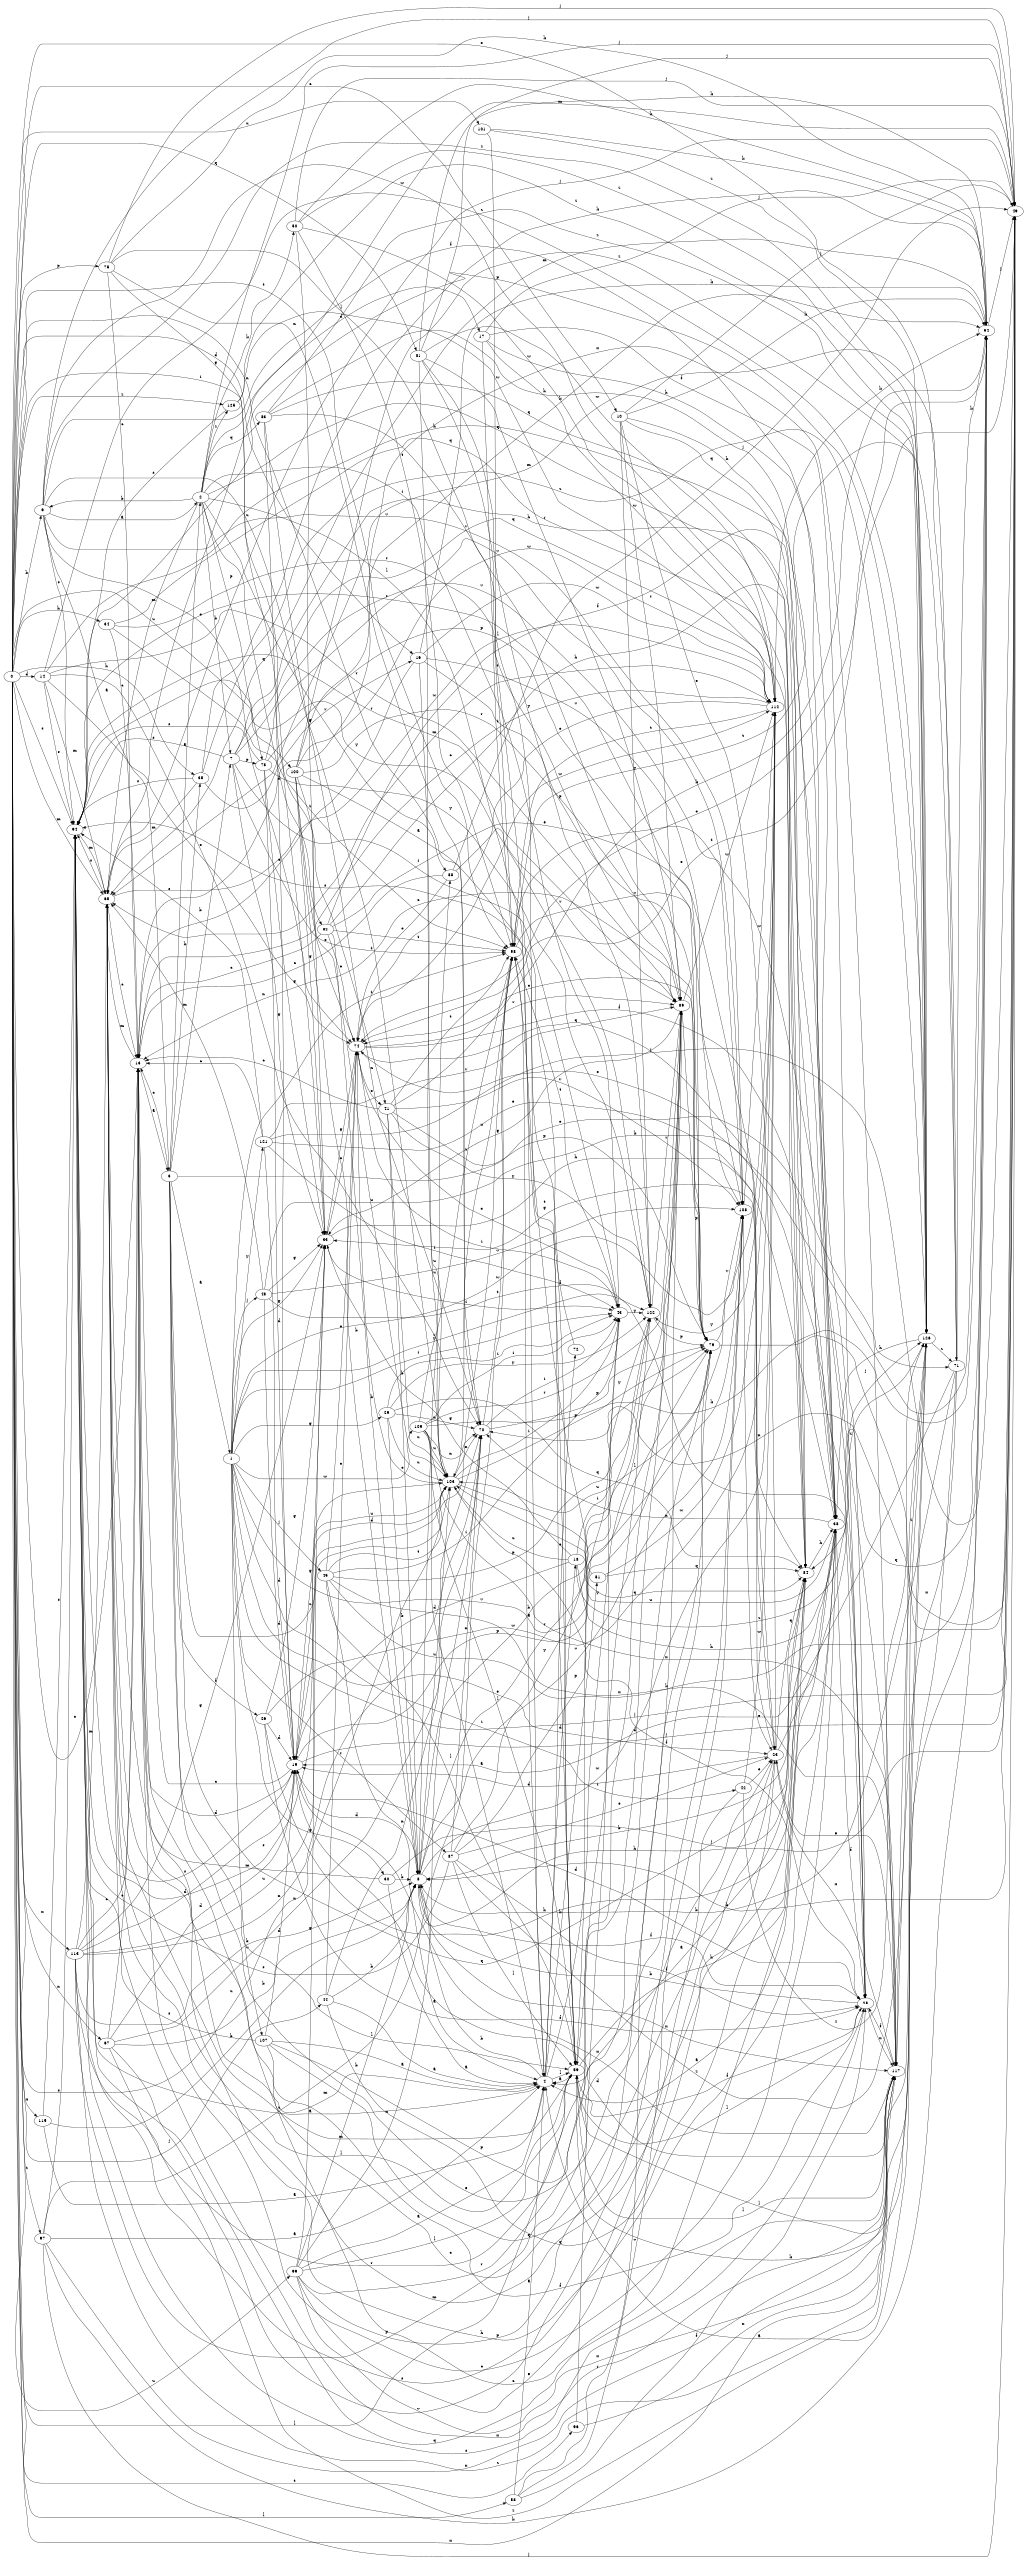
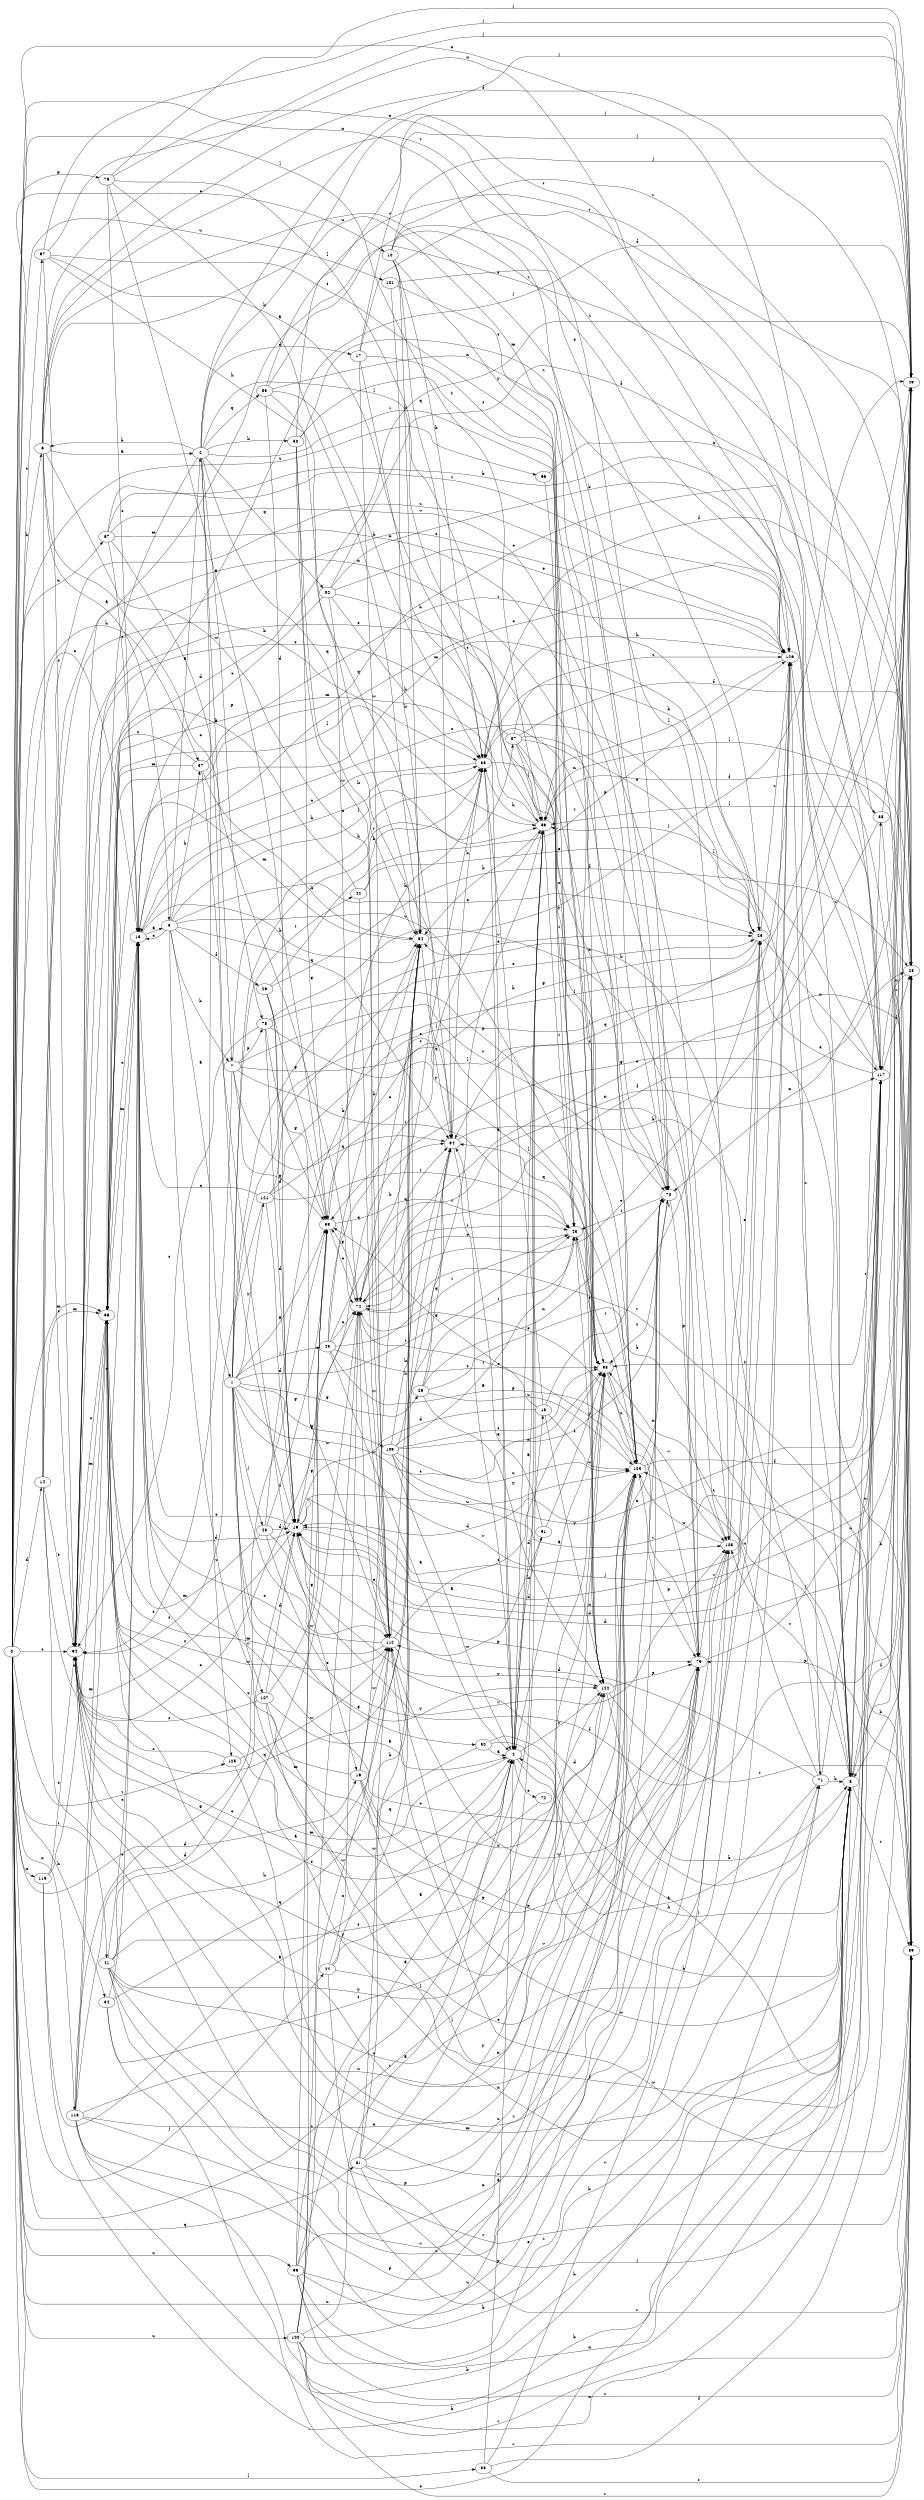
  strict digraph {
    rankdir=LR
    0
    6
    10
    13
    14
    16
    34
-   37 [label=35]
+   37
    41
    44
    58
    59
    65
    67
    70
    71
    75
    81
    94
    96
    97
    98
    99
    100
    101
    103
    113
    115
    117
    125
    49
    108
    112
    2
    3
    28
    74
    126
    23
    122
    84
    38
    89
    54
    19
    79
    8
    4
    43
    33
    1
    29
    30
    42
    45
    48
    87
    107
    109
    121
    7
    17
    50
    78
    82
    83
    88
    26
    18
    51
    72
    0 -> 6 [label=b]
    0 -> 10 [label=c]
    0 -> 13 [label=c]
    0 -> 14 [label=d]
    0 -> 16 [label=d]
    0 -> 34 [label=h]
    0 -> 37 [label=h]
    0 -> 41 [label=i]
    0 -> 44 [label=j]
    0 -> 58 [label=l]
    0 -> 59 [label=l]
    0 -> 65 [label=m]
    0 -> 67 [label=n]
    0 -> 70 [label=n]
    0 -> 71 [label=o]
    0 -> 75 [label=p]
    0 -> 81 [label=q]
    0 -> 94 [label=s]
    0 -> 96 [label=t]
    0 -> 97 [label=t]
    0 -> 98 [label=t]
    0 -> 99 [label=u]
    0 -> 100 [label=u]
    0 -> 101 [label=u]
    0 -> 103 [label=u]
    0 -> 113 [label=x]
    0 -> 115 [label=x]
    0 -> 117 [label=x]
    0 -> 125 [label=z]
    6 -> 94 [label=s]
    6 -> 103 [label=u]
    6 -> 49 [label=j]
    6 -> 108 [label=v]
    6 -> 112 [label=w]
    6 -> 2 [label=a]
    6 -> 3 [label=a]
    6 -> 28 [label=f]
    6 -> 74 [label=o]
    6 -> 126 [label=z]
    10 -> 49 [label=j]
    10 -> 23 [label=e]
    10 -> 122 [label=y]
    10 -> 84 [label=q]
    10 -> 38 [label=h]
    10 -> 89 [label=r]
    10 -> 54 [label=k]
    13 -> 65 [label=m]
    13 -> 3 [label=a]
    13 -> 38 [label=h]
    13 -> 54 [label=k]
    13 -> 19 [label=d]
    14 -> 65 [label=m]
    14 -> 70 [label=n]
    14 -> 94 [label=s]
    14 -> 74 [label=o]
    14 -> 126 [label=z]
    14 -> 38 [label=h]
    14 -> 89 [label=r]
    16 -> 13 [label=c]
    16 -> 103 [label=u]
    16 -> 108 [label=v]
    16 -> 112 [label=w]
    16 -> 54 [label=k]
    16 -> 79 [label=p]
    34 -> 13 [label=c]
    34 -> 98 [label=t]
    34 -> 84 [label=q]
    34 -> 89 [label=r]
    37 -> 16 [label=t]
    37 -> 65 [label=m]
    37 -> 94 [label=s]
    37 -> 126 [label=z]
    37 -> 54 [label=k]
    41 -> 13 [label=c]
    41 -> 98 [label=t]
    41 -> 103 [label=u]
    41 -> 108 [label=v]
-   74 -> 41 [label=o]
+   41 -> 74 [label=o]
    41 -> 122 [label=y]
    41 -> 54 [label=k]
    41 -> 79 [label=p]
    41 -> 8 [label=b]
    44 -> 70 [label=n]
    44 -> 74 [label=o]
    44 -> 84 [label=q]
    44 -> 8 [label=b]
    44 -> 4 [label=a]
    58 -> 108 [label=v]
    58 -> 28 [label=f]
    58 -> 89 [label=r]
    58 -> 4 [label=a]
    59 -> 65 [label=m]
    59 -> 28 [label=f]
    59 -> 38 [label=h]
    59 -> 54 [label=k]
    59 -> 4 [label=a]
    59 -> 43 [label=i]
    65 -> 13 [label=c]
    65 -> 59 [label=l]
    65 -> 94 [label=s]
    65 -> 117 [label=x]
    65 -> 49 [label=j]
    65 -> 112 [label=w]
    67 -> 13 [label=c]
    67 -> 70 [label=n]
    67 -> 108 [label=v]
    67 -> 126 [label=z]
    67 -> 19 [label=d]
    67 -> 8 [label=b]
    70 -> 98 [label=t]
    70 -> 79 [label=p]
    70 -> 43 [label=i]
    71 -> 65 [label=m]
    71 -> 98 [label=t]
    71 -> 117 [label=x]
    71 -> 54 [label=k]
    71 -> 19 [label=d]
    71 -> 8 [label=b]
    71 -> 4 [label=a]
    75 -> 13 [label=c]
    75 -> 59 [label=l]
    75 -> 70 [label=n]
    75 -> 49 [label=j]
    75 -> 54 [label=k]
    75 -> 33 [label=g]
    81 -> 59 [label=l]
    81 -> 103 [label=u]
    81 -> 49 [label=j]
    81 -> 112 [label=w]
    81 -> 122 [label=y]
    81 -> 89 [label=r]
    81 -> 54 [label=k]
    94 -> 65 [label=m]
    94 -> 122 [label=y]
    94 -> 84 [label=q]
    94 -> 89 [label=r]
    94 -> 4 [label=a]
    96 -> 117 [label=x]
    96 -> 43 [label=i]
    97 -> 94 [label=s]
    97 -> 98 [label=t]
    97 -> 117 [label=x]
    97 -> 49 [label=j]
    97 -> 54 [label=k]
    97 -> 4 [label=a]
    98 -> 103 [label=u]
    98 -> 108 [label=v]
    98 -> 4 [label=a]
    99 -> 59 [label=l]
    99 -> 70 [label=n]
    99 -> 117 [label=x]
    99 -> 23 [label=e]
    99 -> 89 [label=r]
    99 -> 79 [label=p]
    99 -> 8 [label=b]
    99 -> 4 [label=a]
    99 -> 33 [label=g]
    100 -> 103 [label=u]
    100 -> 117 [label=x]
    100 -> 112 [label=w]
    100 -> 74 [label=o]
    100 -> 126 [label=z]
    100 -> 89 [label=r]
    100 -> 8 [label=b]
    100 -> 4 [label=a]
    100 -> 33 [label=g]
    101 -> 98 [label=t]
    101 -> 126 [label=z]
    101 -> 54 [label=k]
    103 -> 70 [label=n]
    103 -> 94 [label=s]
    103 -> 28 [label=f]
    103 -> 74 [label=o]
    103 -> 84 [label=q]
    103 -> 19 [label=d]
    103 -> 79 [label=p]
    103 -> 43 [label=i]
    113 -> 13 [label=c]
    113 -> 65 [label=m]
    113 -> 70 [label=n]
    113 -> 103 [label=u]
    113 -> 126 [label=z]
    113 -> 89 [label=r]
    113 -> 19 [label=d]
    113 -> 79 [label=p]
    113 -> 8 [label=b]
    113 -> 33 [label=g]
+   115 -> 65 [label=m]
    115 -> 94 [label=s]
    115 -> 8 [label=b]
    115 -> 4 [label=a]
    117 -> 13 [label=c]
    117 -> 59 [label=l]
    117 -> 98 [label=t]
    117 -> 28 [label=f]
    117 -> 126 [label=z]
    117 -> 23 [label=e]
    117 -> 19 [label=d]
    125 -> 94 [label=s]
    125 -> 112 [label=w]
    125 -> 126 [label=z]
    49 -> 65 [label=m]
    49 -> 70 [label=n]
    49 -> 74 [label=o]
    49 -> 8 [label=b]
    108 -> 103 [label=u]
    108 -> 112 [label=w]
    108 -> 23 [label=e]
    112 -> 13 [label=c]
    112 -> 65 [label=m]
    112 -> 98 [label=t]
    112 -> 74 [label=o]
    112 -> 122 [label=y]
    112 -> 54 [label=k]
    2 -> 6 [label=b]
    2 -> 59 [label=l]
    2 -> 65 [label=m]
    2 -> 125 [label=z]
    2 -> 49 [label=j]
    2 -> 84 [label=q]
    2 -> 43 [label=i]
    2 -> 7 [label=b]
    2 -> 17 [label=d]
    2 -> 50 [label=k]
    2 -> 78 [label=p]
    2 -> 82 [label=q]
    2 -> 83 [label=q]
    2 -> 88 [label=r]
    3 -> 13 [label=c]
    3 -> 37 [label=h]
    3 -> 59 [label=l]
    3 -> 71 [label=o]
    3 -> 103 [label=u]
    3 -> 2 [label=a]
    3 -> 23 [label=e]
    3 -> 84 [label=q]
    3 -> 1 [label=a]
    3 -> 7 [label=b]
    3 -> 26 [label=f]
    28 -> 59 [label=l]
    28 -> 94 [label=s]
    28 -> 117 [label=x]
    28 -> 19 [label=d]
    28 -> 8 [label=b]
    74 -> 112 [label=w]
    74 -> 28 [label=f]
    74 -> 84 [label=q]
    74 -> 89 [label=r]
    74 -> 43 [label=i]
    74 -> 33 [label=g]
    126 -> 59 [label=l]
    126 -> 71 [label=z]
-   126 -> 94 [label=p]
+   126 -> 94 [label=s]
    126 -> 38 [label=h]
    23 -> 13 [label=c]
    23 -> 65 [label=m]
    23 -> 117 [label=x]
    23 -> 126 [label=z]
    23 -> 84 [label=q]
    23 -> 19 [label=d]
    23 -> 33 [label=g]
    122 -> 89 [label=r]
    122 -> 79 [label=p]
    122 -> 8 [label=b]
    84 -> 38 [label=h]
    84 -> 8 [label=b]
    84 -> 4 [label=a]
    38 -> 13 [label=c]
    38 -> 70 [label=n]
    38 -> 103 [label=u]
    38 -> 28 [label=f]
    38 -> 74 [label=o]
    38 -> 4 [label=a]
    89 -> 59 [label=l]
    89 -> 112 [label=w]
    89 -> 79 [label=p]
    89 -> 33 [label=g]
    54 -> 65 [label=m]
    54 -> 49 [label=j]
    54 -> 74 [label=o]
    54 -> 84 [label=q]
    19 -> 13 [label=c]
    19 -> 94 [label=s]
    19 -> 103 [label=u]
    19 -> 117 [label=x]
    19 -> 49 [label=j]
    19 -> 79 [label=p]
    19 -> 33 [label=g]
    79 -> 13 [label=c]
    79 -> 94 [label=r]
    79 -> 49 [label=j]
    79 -> 108 [label=v]
    79 -> 74 [label=o]
    8 -> 103 [label=u]
    8 -> 117 [label=x]
    8 -> 108 [label=v]
    8 -> 112 [label=w]
    8 -> 28 [label=f]
    8 -> 38 [label=h]
    8 -> 89 [label=r]
    8 -> 19 [label=d]
    8 -> 88 [label=r]
    4 -> 59 [label=l]
    4 -> 65 [label=m]
    4 -> 122 [label=y]
    4 -> 8 [label=b]
    4 -> 18 [label=d]
    4 -> 51 [label=k]
    4 -> 72 [label=o]
    43 -> 98 [label=t]
    43 -> 74 [label=o]
    43 -> 122 [label=y]
    33 -> 74 [label=o]
    33 -> 38 [label=h]
    33 -> 43 [label=i]
    1 -> 98 [label=t]
    1 -> 49 [label=j]
    1 -> 108 [label=v]
    1 -> 112 [label=w]
    1 -> 23 [label=e]
    1 -> 122 [label=y]
    1 -> 43 [label=i]
    1 -> 33 [label=g]
    1 -> 29 [label=g]
    1 -> 30 [label=g]
    1 -> 42 [label=i]
    1 -> 45 [label=j]
    1 -> 48 [label=j]
    1 -> 87 [label=r]
    1 -> 107 [label=v]
    1 -> 109 [label=w]
    1 -> 121 [label=y]
    29 -> 70 [label=n]
    29 -> 103 [label=u]
    29 -> 122 [label=y]
    29 -> 84 [label=q]
    29 -> 8 [label=b]
    29 -> 43 [label=i]
    30 -> 65 [label=m]
    30 -> 49 [label=j]
    30 -> 8 [label=b]
    30 -> 4 [label=a]
    42 -> 94 [label=s]
    42 -> 112 [label=w]
    42 -> 126 [label=z]
    42 -> 23 [label=e]
    45 -> 59 [label=l]
    45 -> 98 [label=t]
    45 -> 117 [label=x]
    45 -> 74 [label=o]
    45 -> 54 [label=k]
    45 -> 79 [label=p]
    45 -> 4 [label=a]
    45 -> 43 [label=i]
    48 -> 65 [label=m]
    48 -> 108 [label=v]
    48 -> 28 [label=f]
    48 -> 54 [label=k]
    48 -> 19 [label=d]
    48 -> 33 [label=g]
    87 -> 59 [label=l]
    87 -> 70 [label=n]
    87 -> 94 [label=s]
    87 -> 28 [label=f]
    87 -> 126 [label=z]
    87 -> 23 [label=e]
    87 -> 122 [label=y]
    87 -> 79 [label=p]
    107 -> 94 [label=s]
    107 -> 28 [label=f]
    107 -> 84 [label=q]
    107 -> 19 [label=d]
    107 -> 79 [label=p]
    107 -> 4 [label=a]
    109 -> 59 [label=l]
    109 -> 70 [label=n]
    109 -> 98 [label=t]
    109 -> 103 [label=u]
    109 -> 117 [label=x]
    109 -> 89 [label=r]
    109 -> 54 [label=k]
    109 -> 4 [label=a]
    109 -> 43 [label=i]
    121 -> 13 [label=c]
    121 -> 94 [label=s]
    121 -> 49 [label=j]
    121 -> 23 [label=e]
    121 -> 89 [label=r]
    121 -> 19 [label=d]
    121 -> 43 [label=i]
    7 -> 94 [label=s]
    7 -> 98 [label=t]
    7 -> 108 [label=v]
    7 -> 84 [label=q]
    7 -> 38 [label=h]
    7 -> 43 [label=i]
    7 -> 33 [label=g]
    7 -> 78 [label=p]
    17 -> 98 [label=t]
    17 -> 49 [label=j]
    17 -> 112 [label=w]
    17 -> 28 [label=f]
    17 -> 38 [label=h]
    50 -> 98 [label=t]
    50 -> 49 [label=j]
    50 -> 112 [label=w]
    50 -> 126 [label=z]
    50 -> 54 [label=k]
    50 -> 33 [label=g]
    78 -> 94 [label=s]
    78 -> 108 [label=v]
    78 -> 122 [label=y]
    78 -> 19 [label=d]
    78 -> 79 [label=p]
    78 -> 33 [label=g]
    82 -> 13 [label=c]
    82 -> 98 [label=t]
    82 -> 28 [label=f]
    82 -> 74 [label=o]
    82 -> 23 [label=e]
    82 -> 38 [label=h]
    82 -> 8 [label=b]
    83 -> 70 [label=n]
    83 -> 126 [label=z]
    83 -> 84 [label=q]
    83 -> 38 [label=h]
    83 -> 89 [label=r]
    83 -> 19 [label=d]
    88 -> 13 [label=c]
    88 -> 49 [label=j]
    88 -> 74 [label=o]
    88 -> 89 [label=r]
    26 -> 112 [label=w]
    26 -> 28 [label=f]
    26 -> 38 [label=h]
    26 -> 19 [label=d]
    26 -> 33 [label=g]
    18 -> 103 [label=u]
    18 -> 126 [label=z]
    18 -> 122 [label=y]
    18 -> 38 [label=h]
    18 -> 19 [label=d]
    18 -> 33 [label=g]
    51 -> 98 [label=t]
    51 -> 112 [label=w]
    51 -> 84 [label=q]
    72 -> 94 [label=s]
  }
